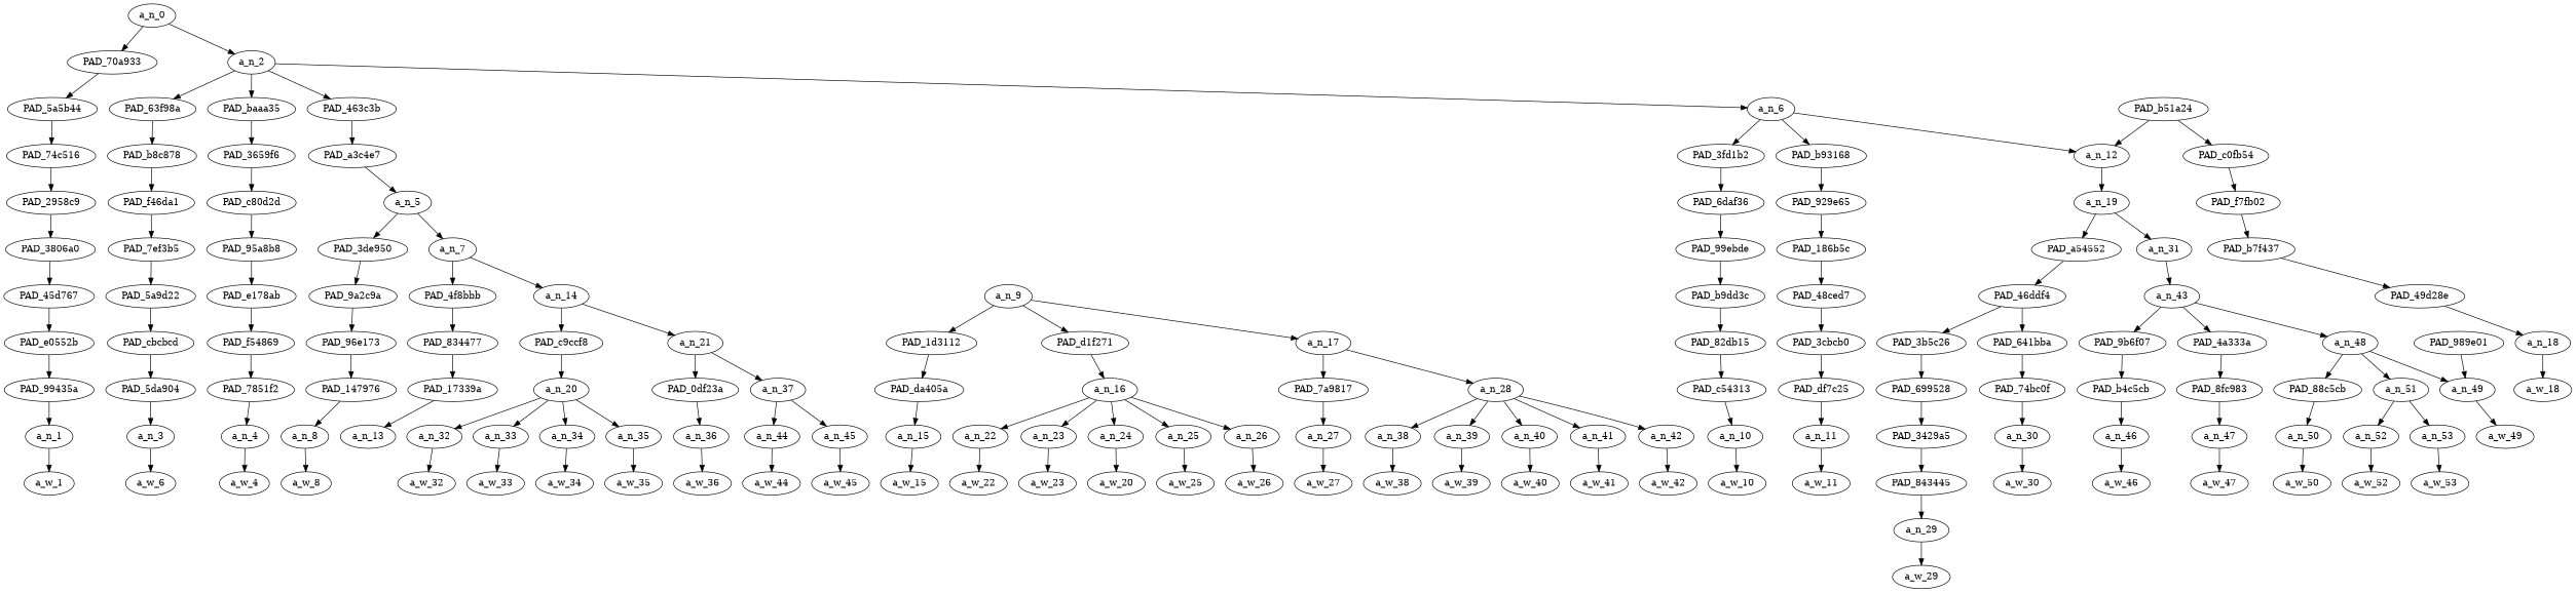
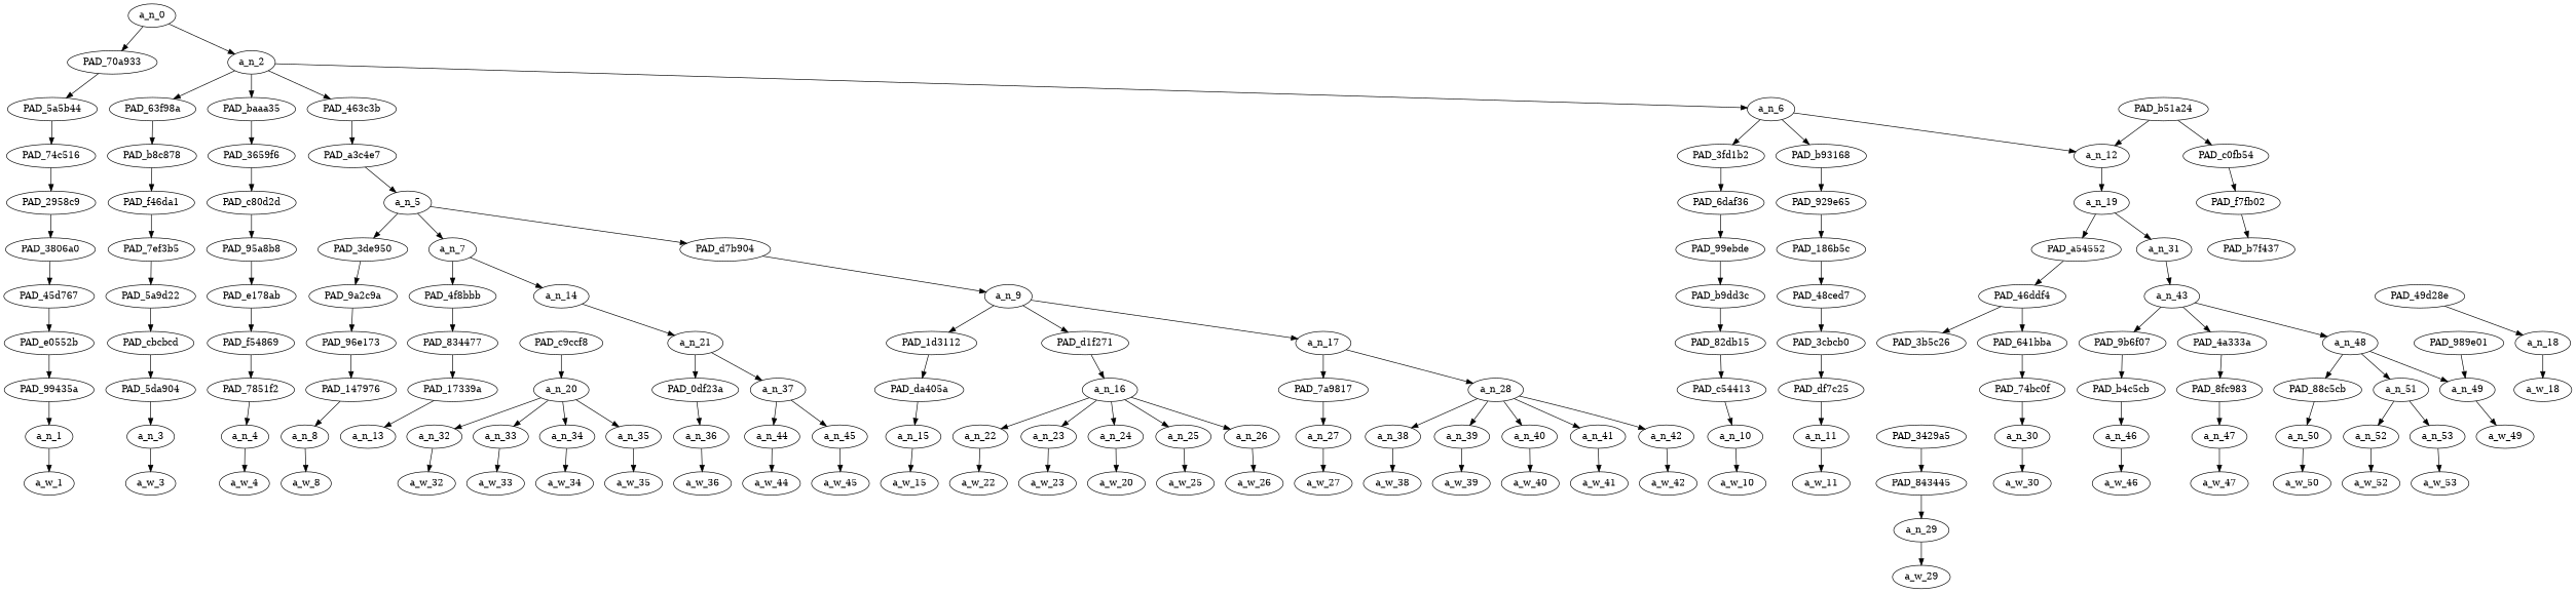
  strict digraph {
    fontname="DejaVu Serif"
    node [div_dir=1 fontname="DejaVu Serif" index=0 level=1 text_span="[0]" value=0.02161785]
    edge [fontname="DejaVu Serif"]
    a_n_0 [level=10 text_span="[0, 1, 2, 3, 4, 5, 6, 7, 8, 9, 10, 11, 12, 13, 14, 15, 16, 17, 18, 19, 20, 21, 22, 23, 24, 25, 26, 27, 28, 29, 30, 31, 32, 33, 34]" value=1.00000001]
    PAD_70a933 [level=9]
    a_n_2 [index=1 level=9 text_span="[1, 2, 3, 4, 5, 6, 7, 8, 9, 10, 11, 12, 13, 14, 15, 16, 17, 18, 19, 20, 21, 22, 23, 24, 25, 26, 27, 28, 29, 30, 31, 32, 33, 34]" value=0.97774249]
    PAD_5a5b44 [level=8]
    PAD_63f98a [index=1 level=8 text_span="[1]" value=0.02123251]
    PAD_baaa35 [index=2 level=8 text_span="[2]" value=0.01994960]
    PAD_463c3b [index=3 level=8 text_span="[3, 4, 5, 6, 7, 8, 9, 10, 11, 12, 13, 14, 15, 16, 17, 18, 19, 20, 21, 22, 23]" value=0.67002097]
    a_n_6 [index=4 level=8 text_span="[24, 25, 26, 27, 28, 29, 30, 31, 32, 33, 34]" value=0.26590522]
    PAD_74c516 [level=7]
    PAD_b8c878 [index=1 level=7 text_span="[1]" value=0.02123251]
    PAD_3659f6 [index=2 level=7 text_span="[2]" value=0.01994960]
    n12 [index=3 label=PAD_a3c4e7 level=7 text_span="[3, 4, 5, 6, 7, 8, 9, 10, 11, 12, 13, 14, 15, 16, 17, 18, 19, 20, 21, 22, 23]" value=0.67002097]
    PAD_3fd1b2 [index=4 level=7 text_span="[24]" value=0.01787192]
    PAD_b93168 [div_dir=-1 index=5 level=7 text_span="[25]" value=0.01773078]
    a_n_12 [index=6 level=7 text_span="[26, 27, 28, 29, 30, 31, 32, 33, 34]" value=0.22999786]
    PAD_2958c9 [level=6]
    PAD_3806a0 [level=5]
    PAD_45d767 [level=4]
    PAD_e0552b [level=3]
    PAD_99435a [level=2]
    a_n_1
    a_w_1 [div_dir=0 level=0 value=why]
    PAD_f46da1 [index=1 level=6 text_span="[1]" value=0.02123251]
    PAD_c80d2d [index=2 level=6 text_span="[2]" value=0.01994960]
    a_n_5 [index=3 level=6 text_span="[3, 4, 5, 6, 7, 8, 9, 10, 11, 12, 13, 14, 15, 16, 17, 18, 19, 20, 21, 22, 23]" value=0.67002097]
    PAD_6daf36 [index=4 level=6 text_span="[24]" value=0.01787192]
    PAD_929e65 [div_dir=-1 index=5 level=6 text_span="[25]" value=0.01773078]
    a_n_19 [index=7 level=6 text_span="[27, 28, 29, 30, 31, 32, 33, 34]" value=0.21196752]
    PAD_7ef3b5 [index=1 level=5 text_span="[1]" value=0.02123251]
    PAD_5a9d22 [index=1 level=4 text_span="[1]" value=0.02123251]
    PAD_cbcbcd [index=1 level=3 text_span="[1]" value=0.02123251]
    PAD_5da904 [index=1 level=2 text_span="[1]" value=0.02123251]
    a_n_3 [index=1 text_span="[1]" value=0.02123251]
-   a_w_3 [div_dir=0 index=1 level=0 text_span="[1]" value=are label=a_w_6]
+   a_w_3 [div_dir=0 index=1 level=0 text_span="[1]" value=are]
    PAD_95a8b8 [index=2 level=5 text_span="[2]" value=0.01994960]
    n36 [index=2 label=PAD_e178ab level=4 text_span="[2]" value=0.01994960]
    PAD_f54869 [index=2 level=3 text_span="[2]" value=0.01994960]
    PAD_7851f2 [index=2 level=2 text_span="[2]" value=0.01994960]
    a_n_4 [index=2 text_span="[2]" value=0.01994960]
    a_w_4 [div_dir=0 index=2 level=0 text_span="[2]" value=they]
    PAD_3de950 [index=4 level=5 text_span="[11]" value=0.01595395]
    a_n_7 [index=3 level=5 text_span="[3, 4, 5, 6, 7, 8, 9, 10]" value=0.37418762]
+   PAD_d7b904 [index=5 level=5 text_span="[12, 13, 14, 15, 16, 17, 18, 19, 20, 21, 22, 23]" value=0.27934011]
    PAD_9a2c9a [index=5 level=4 text_span="[11]" value=0.01595395]
    PAD_4f8bbb [index=3 level=4 text_span="[3]" value=0.04121507]
    a_n_14 [index=4 level=4 text_span="[4, 5, 6, 7, 8, 9, 10]" value=0.33238591]
    a_n_9 [index=6 level=4 text_span="[12, 13, 14, 15, 16, 17, 18, 19, 20, 21, 22, 23]" value=0.27934011]
    n48 [index=6 label=PAD_96e173 level=3 text_span="[11]" value=0.01595395]
    PAD_834477 [index=3 level=3 text_span="[3]" value=0.04121507]
    PAD_c9ccf8 [index=4 level=3 text_span="[4, 5, 6, 7]" value=0.27630133]
    a_n_21 [index=5 level=3 text_span="[8, 9, 10]" value=0.05549132]
    PAD_1d3112 [div_dir=-1 index=7 level=3 text_span="[12]" value=0.04669588]
    PAD_d1f271 [index=8 level=3 text_span="[13, 14, 15, 16, 17]" value=0.11748606]
    a_n_17 [index=9 level=3 text_span="[18, 19, 20, 21, 22, 23]" value=0.11497430]
    PAD_147976 [index=7 level=2 text_span="[11]" value=0.01595395]
    a_n_8 [index=11 text_span="[11]" value=0.01595395]
    a_w_8 [div_dir=0 index=11 level=0 text_span="[11]" value=and]
    PAD_17339a [index=3 level=2 text_span="[3]" value=0.04121507]
    a_n_20 [index=4 level=2 text_span="[4, 5, 6, 7]" value=0.27630133]
    PAD_0df23a [div_dir=-1 index=5 level=2 text_span="[8]" value=0.01694112]
    a_n_37 [index=6 level=2 text_span="[9, 10]" value=0.03850304]
    a_n_13 [index=3 text_span="[3]" value=0.04121507]
    a_n_32 [index=4 text_span="[4]" value=0.01675650]
    a_n_33 [index=5 text_span="[5]" value=0.01912647]
    a_n_34 [index=6 text_span="[6]" value=0.08479006]
    a_n_35 [index=7 text_span="[7]" value=0.15497308]
    a_n_36 [div_dir=-1 index=8 text_span="[8]" value=0.01694112]
    a_n_44 [index=9 text_span="[9]" value=0.01731433]
    a_n_45 [index=10 text_span="[10]" value=0.02110562]
    a_w_32 [div_dir=0 index=4 level=0 text_span="[4]" value=all]
    a_w_33 [div_dir=0 index=5 level=0 text_span="[5]" value=these]
    a_w_34 [div_dir=0 index=6 level=0 text_span="[6]" value=moslem]
    a_w_35 [div_dir=0 index=7 level=0 text_span="[7]" value=niggers]
    a_w_36 [div_dir=0 index=8 level=0 text_span="[8]" value=in]
    a_w_44 [div_dir=0 index=9 level=0 text_span="[9]" value=our]
    a_w_45 [div_dir=0 index=10 level=0 text_span="[10]" value=countries]
    PAD_da405a [div_dir=-1 index=8 level=2 text_span="[12]" value=0.04669588]
    a_n_16 [index=9 level=2 text_span="[13, 14, 15, 16, 17]" value=0.11748606]
    PAD_7a9817 [index=10 level=2 text_span="[18]" value=0.01942496]
    a_n_28 [index=11 level=2 text_span="[19, 20, 21, 22, 23]" value=0.09541240]
    a_n_15 [div_dir=-1 index=12 text_span="[12]" value=0.04669588]
    a_n_22 [index=13 text_span="[13]" value=0.02765575]
    a_n_23 [index=14 text_span="[14]" value=0.02700391]
    a_n_24 [index=15 text_span="[15]" value=0.02207516]
    a_n_25 [index=16 text_span="[16]" value=0.01730739]
    a_n_26 [index=17 text_span="[17]" value=0.02328887]
    a_n_27 [index=18 text_span="[18]" value=0.01942496]
    a_n_38 [index=19 text_span="[19]" value=0.01769575]
    a_n_39 [index=20 text_span="[20]" value=0.01919533]
    a_n_40 [index=21 text_span="[21]" value=0.01996879]
    a_n_41 [index=22 text_span="[22]" value=0.02007245]
    a_n_42 [div_dir=-1 index=23 text_span="[23]" value=0.01837596]
    a_w_15 [div_dir=0 index=12 level=0 text_span="[12]" value=puttin]
    a_w_22 [div_dir=0 index=13 level=0 text_span="[13]" value=concrete]
    a_w_23 [div_dir=0 index=14 level=0 text_span="[14]" value=barriers]
    n96 [div_dir=0 index=15 label=a_w_20 level=0 text_span="[15]" value=police]
    a_w_25 [div_dir=0 index=16 level=0 text_span="[16]" value=and1]
    a_w_26 [div_dir=0 index=17 level=0 text_span="[17]" value=military]
    a_w_27 [div_dir=0 index=18 level=0 text_span="[18]" value=around]
    a_w_38 [div_dir=0 index=19 level=0 text_span="[19]" value=our1]
    a_w_39 [div_dir=0 index=20 level=0 text_span="[20]" value=public]
    a_w_40 [div_dir=0 index=21 level=0 text_span="[21]" value=places]
    a_w_41 [div_dir=0 index=22 level=0 text_span="[22]" value=and2]
    a_w_42 [div_dir=0 index=23 level=0 text_span="[23]" value=events]
    PAD_99ebde [index=6 level=5 text_span="[24]" value=0.01787192]
    PAD_186b5c [div_dir=-1 index=7 level=5 text_span="[25]" value=0.01773078]
    PAD_b51a24 [index=6 level=6 text_span="[26]" value=0.01768610]
    PAD_c0fb54 [index=8 level=5 text_span="[26]" value=0.01768610]
    PAD_a54552 [index=10 level=5 text_span="[28]" value=0.01893921]
    a_n_31 [index=11 level=5 text_span="[29, 30, 31, 32, 33, 34]" value=0.17537913]
    PAD_b9dd3c [index=7 level=4 text_span="[24]" value=0.01787192]
    PAD_82db15 [index=10 level=3 text_span="[24]" value=0.01787192]
-   PAD_c54413 [index=12 level=2 text_span="[24]" value=0.01787192 label=PAD_c54313]
+   PAD_c54413 [index=12 level=2 text_span="[24]" value=0.01787192]
    a_n_10 [index=24 text_span="[24]" value=0.01787192]
    a_w_10 [div_dir=0 index=24 level=0 text_span="[24]" value=would]
    PAD_48ced7 [div_dir=-1 index=8 level=4 text_span="[25]" value=0.01773078]
    PAD_3cbcb0 [div_dir=-1 index=11 level=3 text_span="[25]" value=0.01773078]
    PAD_df7c25 [div_dir=-1 index=13 level=2 text_span="[25]" value=0.01773078]
    a_n_11 [div_dir=-1 index=25 text_span="[25]" value=0.01773078]
    a_w_11 [div_dir=0 index=25 level=0 text_span="[25]" value=not]
    PAD_f7fb02 [index=9 level=4 text_span="[26]" value=0.01768610]
    PAD_3b5c26 [index=9 level=5 text_span="[27]" value=0.01731987]
-   PAD_699528 [index=10 level=4 text_span="[27]" value=0.01731987]
    PAD_46ddf4 [index=11 level=4 text_span="[28]" value=0.01893921]
    a_n_43 [index=12 level=4 text_span="[29, 30, 31, 32, 33, 34]" value=0.17503587]
    PAD_b7f437 [index=12 level=3 text_span="[26]" value=0.01768610]
    PAD_49d28e [index=14 level=2 text_span="[26]" value=0.01768610]
    a_n_18 [index=26 text_span="[26]" value=0.01768610]
    a_w_18 [div_dir=0 index=26 level=0 text_span="[26]" value=it]
    PAD_3429a5 [index=13 level=3 text_span="[27]" value=0.01731987]
    PAD_641bba [index=14 level=3 text_span="[28]" value=0.01893921]
    PAD_9b6f07 [index=15 level=3 text_span="[29]" value=0.01576045]
    PAD_4a333a [index=16 level=3 text_span="[30]" value=0.01638276]
    a_n_48 [index=17 level=3 text_span="[31, 32, 33, 34]" value=0.14254938]
    PAD_843445 [index=15 level=2 text_span="[27]" value=0.01731987]
    a_n_29 [index=27 text_span="[27]" value=0.01731987]
    a_w_29 [div_dir=0 index=27 level=0 text_span="[27]" value=be]
    PAD_74bc0f [index=16 level=2 text_span="[28]" value=0.01893921]
    a_n_30 [index=28 text_span="[28]" value=0.01893921]
    a_w_30 [div_dir=0 index=28 level=0 text_span="[28]" value=easier]
    PAD_b4c5cb [index=17 level=2 text_span="[29]" value=0.01576045]
    PAD_8fc983 [index=18 level=2 text_span="[30]" value=0.01638276]
    PAD_88c5cb [index=20 level=2 text_span="[32]" value=0.02677023]
    a_n_51 [index=21 level=2 text_span="[33, 34]" value=0.09753898]
    a_n_49 [index=31 text_span="[31]" value=0.01786229]
    a_n_46 [index=29 text_span="[29]" value=0.01576045]
    a_n_47 [index=30 text_span="[30]" value=0.01638276]
    PAD_989e01 [index=19 level=2 text_span="[31]" value=0.01786229]
    a_n_50 [index=32 text_span="[32]" value=0.02677023]
    a_n_52 [div_dir=-1 index=33 text_span="[33]" value=0.02456456]
    a_n_53 [index=34 text_span="[34]" value=0.07249176]
    a_w_46 [div_dir=0 index=29 level=0 text_span="[29]" value=to]
    a_w_47 [div_dir=0 index=30 level=0 text_span="[30]" value=just]
    a_w_49 [div_dir=0 index=31 level=0 text_span="[31]" value=put]
    a_w_50 [div_dir=0 index=32 level=0 text_span="[32]" value=them]
    a_w_52 [div_dir=0 index=33 level=0 text_span="[33]" value=in1]
    a_w_53 [div_dir=0 index=34 level=0 text_span="[34]" value=cages]
    a_n_0 -> PAD_70a933
    a_n_0 -> a_n_2
    PAD_70a933 -> PAD_5a5b44
    a_n_2 -> PAD_63f98a
    a_n_2 -> PAD_baaa35
    a_n_2 -> PAD_463c3b
    a_n_2 -> a_n_6
    PAD_5a5b44 -> PAD_74c516
    PAD_63f98a -> PAD_b8c878
    PAD_baaa35 -> PAD_3659f6
    PAD_463c3b -> n12
    a_n_6 -> PAD_3fd1b2
    a_n_6 -> PAD_b93168
    a_n_6 -> a_n_12
    PAD_74c516 -> PAD_2958c9
    PAD_b8c878 -> PAD_f46da1
    PAD_3659f6 -> PAD_c80d2d
    n12 -> a_n_5
    PAD_3fd1b2 -> PAD_6daf36
    PAD_b93168 -> PAD_929e65
    a_n_12 -> a_n_19
    PAD_2958c9 -> PAD_3806a0
    PAD_3806a0 -> PAD_45d767
    PAD_45d767 -> PAD_e0552b
    PAD_e0552b -> PAD_99435a
    PAD_99435a -> a_n_1
    a_n_1 -> a_w_1
    PAD_f46da1 -> PAD_7ef3b5
    PAD_c80d2d -> PAD_95a8b8
    a_n_5 -> PAD_3de950
    a_n_5 -> a_n_7
+   a_n_5 -> PAD_d7b904
    PAD_6daf36 -> PAD_99ebde
    PAD_929e65 -> PAD_186b5c
    a_n_19 -> PAD_a54552
    a_n_19 -> a_n_31
    PAD_7ef3b5 -> PAD_5a9d22
    PAD_5a9d22 -> PAD_cbcbcd
    PAD_cbcbcd -> PAD_5da904
    PAD_5da904 -> a_n_3
    a_n_3 -> a_w_3
    PAD_95a8b8 -> n36
    n36 -> PAD_f54869
    PAD_f54869 -> PAD_7851f2
    PAD_7851f2 -> a_n_4
    a_n_4 -> a_w_4
    PAD_3de950 -> PAD_9a2c9a
    a_n_7 -> PAD_4f8bbb
    a_n_7 -> a_n_14
+   PAD_d7b904 -> a_n_9
    PAD_9a2c9a -> n48
    PAD_4f8bbb -> PAD_834477
-   a_n_14 -> PAD_c9ccf8
    a_n_14 -> a_n_21
    a_n_9 -> PAD_1d3112
    a_n_9 -> PAD_d1f271
    a_n_9 -> a_n_17
    n48 -> PAD_147976
    PAD_834477 -> PAD_17339a
    PAD_c9ccf8 -> a_n_20
    a_n_21 -> PAD_0df23a
    a_n_21 -> a_n_37
    PAD_1d3112 -> PAD_da405a
    PAD_d1f271 -> a_n_16
    a_n_17 -> PAD_7a9817
    a_n_17 -> a_n_28
    PAD_147976 -> a_n_8
    a_n_8 -> a_w_8
    PAD_17339a -> a_n_13
    a_n_20 -> a_n_32
    a_n_20 -> a_n_33
    a_n_20 -> a_n_34
    a_n_20 -> a_n_35
    PAD_0df23a -> a_n_36
    a_n_37 -> a_n_44
    a_n_37 -> a_n_45
    a_n_32 -> a_w_32
    a_n_33 -> a_w_33
    a_n_34 -> a_w_34
    a_n_35 -> a_w_35
    a_n_36 -> a_w_36
    a_n_44 -> a_w_44
    a_n_45 -> a_w_45
    PAD_da405a -> a_n_15
    a_n_16 -> a_n_22
    a_n_16 -> a_n_23
    a_n_16 -> a_n_24
    a_n_16 -> a_n_25
    a_n_16 -> a_n_26
    PAD_7a9817 -> a_n_27
    a_n_28 -> a_n_38
    a_n_28 -> a_n_39
    a_n_28 -> a_n_40
    a_n_28 -> a_n_41
    a_n_28 -> a_n_42
    a_n_15 -> a_w_15
    a_n_22 -> a_w_22
    a_n_23 -> a_w_23
    a_n_24 -> n96
    a_n_25 -> a_w_25
    a_n_26 -> a_w_26
    a_n_27 -> a_w_27
    a_n_38 -> a_w_38
    a_n_39 -> a_w_39
    a_n_40 -> a_w_40
    a_n_41 -> a_w_41
    a_n_42 -> a_w_42
    PAD_99ebde -> PAD_b9dd3c
    PAD_186b5c -> PAD_48ced7
    PAD_b51a24 -> a_n_12
    PAD_b51a24 -> PAD_c0fb54
    PAD_c0fb54 -> PAD_f7fb02
    PAD_a54552 -> PAD_46ddf4
    a_n_31 -> a_n_43
    PAD_b9dd3c -> PAD_82db15
    PAD_82db15 -> PAD_c54413
    PAD_c54413 -> a_n_10
    a_n_10 -> a_w_10
    PAD_48ced7 -> PAD_3cbcb0
    PAD_3cbcb0 -> PAD_df7c25
    PAD_df7c25 -> a_n_11
    a_n_11 -> a_w_11
    PAD_f7fb02 -> PAD_b7f437
-   PAD_3b5c26 -> PAD_699528
-   PAD_699528 -> PAD_3429a5
    PAD_46ddf4 -> PAD_3b5c26
    PAD_46ddf4 -> PAD_641bba
    a_n_43 -> PAD_9b6f07
    a_n_43 -> PAD_4a333a
    a_n_43 -> a_n_48
-   PAD_b7f437 -> PAD_49d28e
    PAD_49d28e -> a_n_18
    a_n_18 -> a_w_18
    PAD_3429a5 -> PAD_843445
    PAD_641bba -> PAD_74bc0f
    PAD_9b6f07 -> PAD_b4c5cb
    PAD_4a333a -> PAD_8fc983
    a_n_48 -> PAD_88c5cb
    a_n_48 -> a_n_51
    a_n_48 -> a_n_49
    PAD_843445 -> a_n_29
    a_n_29 -> a_w_29
    PAD_74bc0f -> a_n_30
    a_n_30 -> a_w_30
    PAD_b4c5cb -> a_n_46
    PAD_8fc983 -> a_n_47
    PAD_88c5cb -> a_n_50
    a_n_51 -> a_n_52
    a_n_51 -> a_n_53
    a_n_49 -> a_w_49
    a_n_46 -> a_w_46
    a_n_47 -> a_w_47
    PAD_989e01 -> a_n_49
    a_n_50 -> a_w_50
    a_n_52 -> a_w_52
    a_n_53 -> a_w_53
  }
